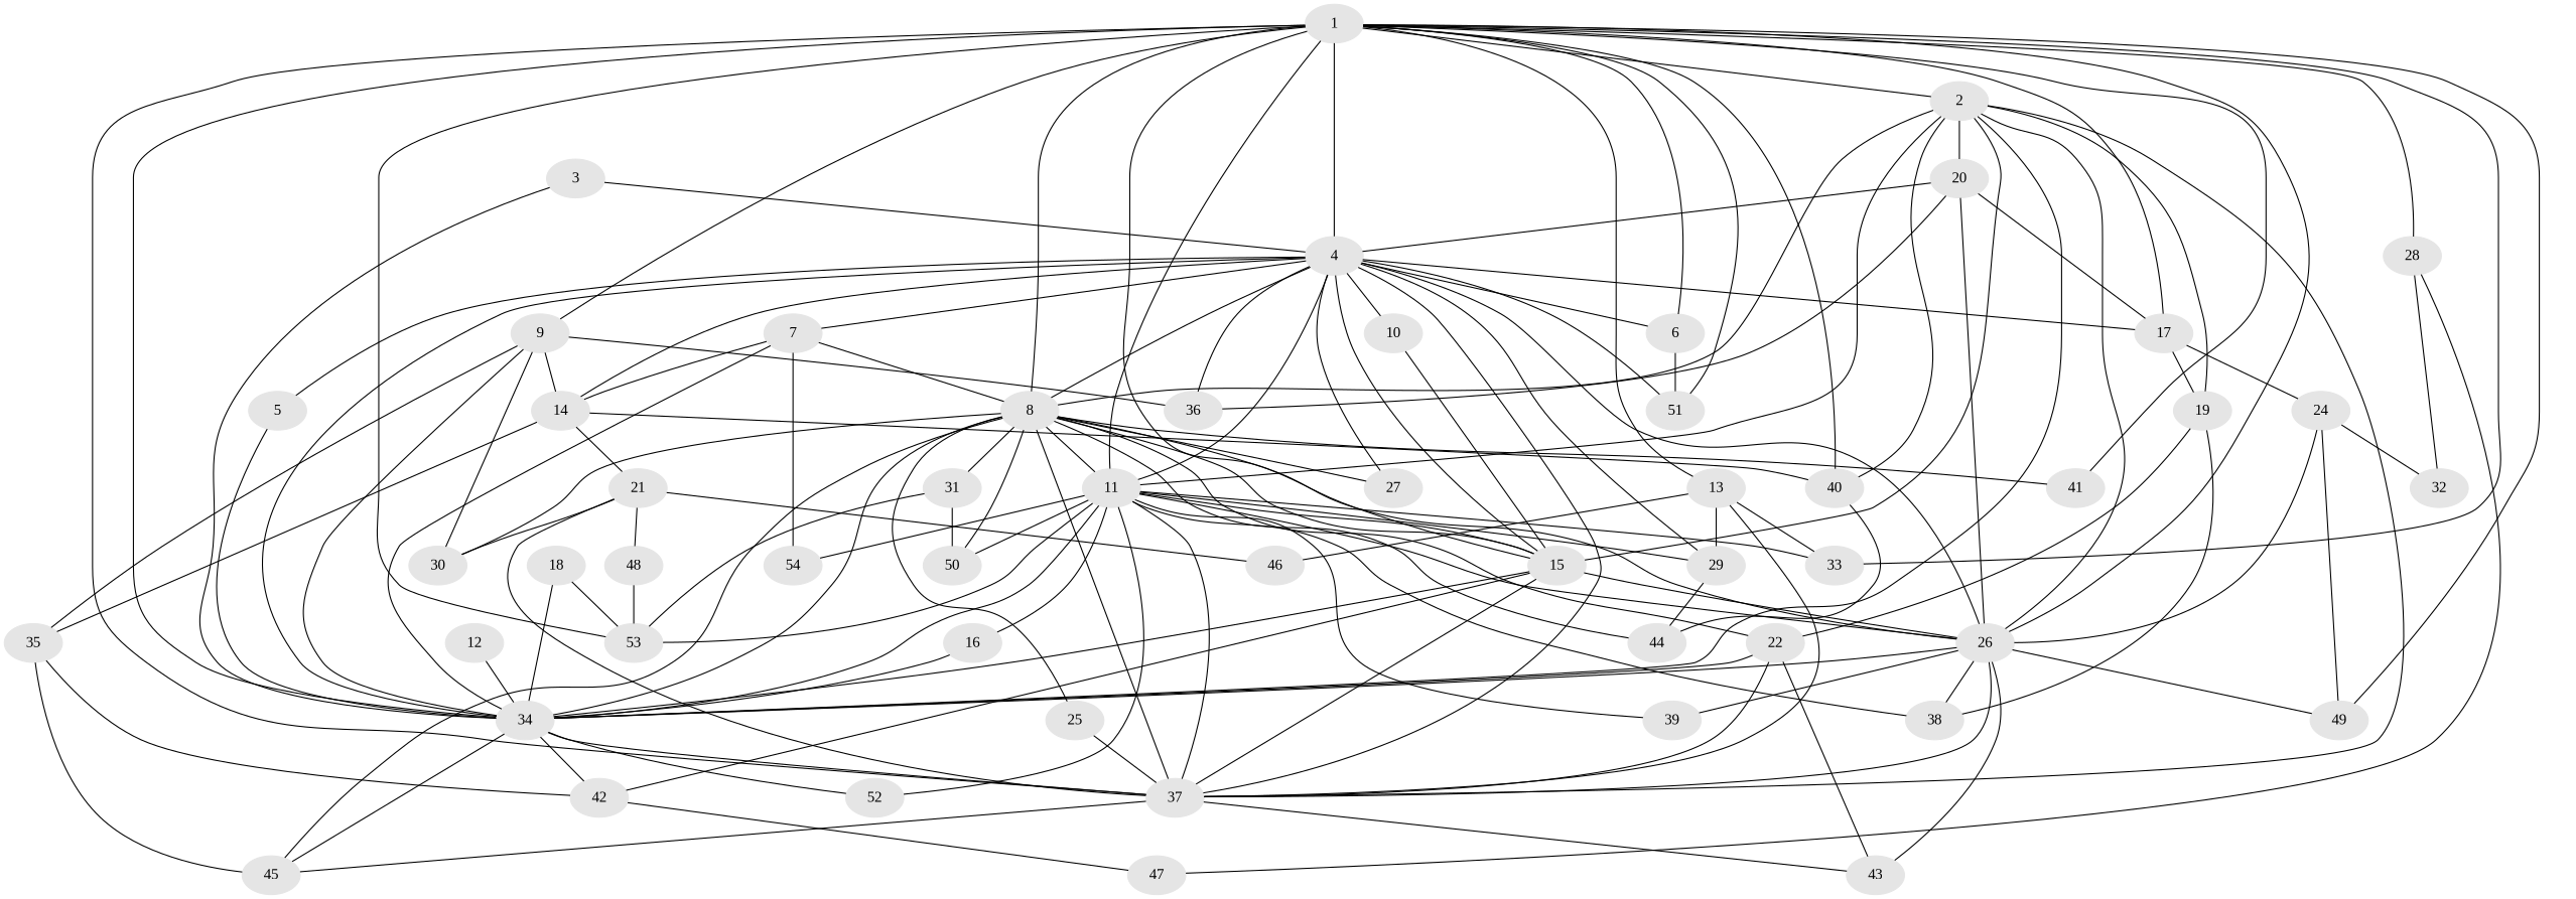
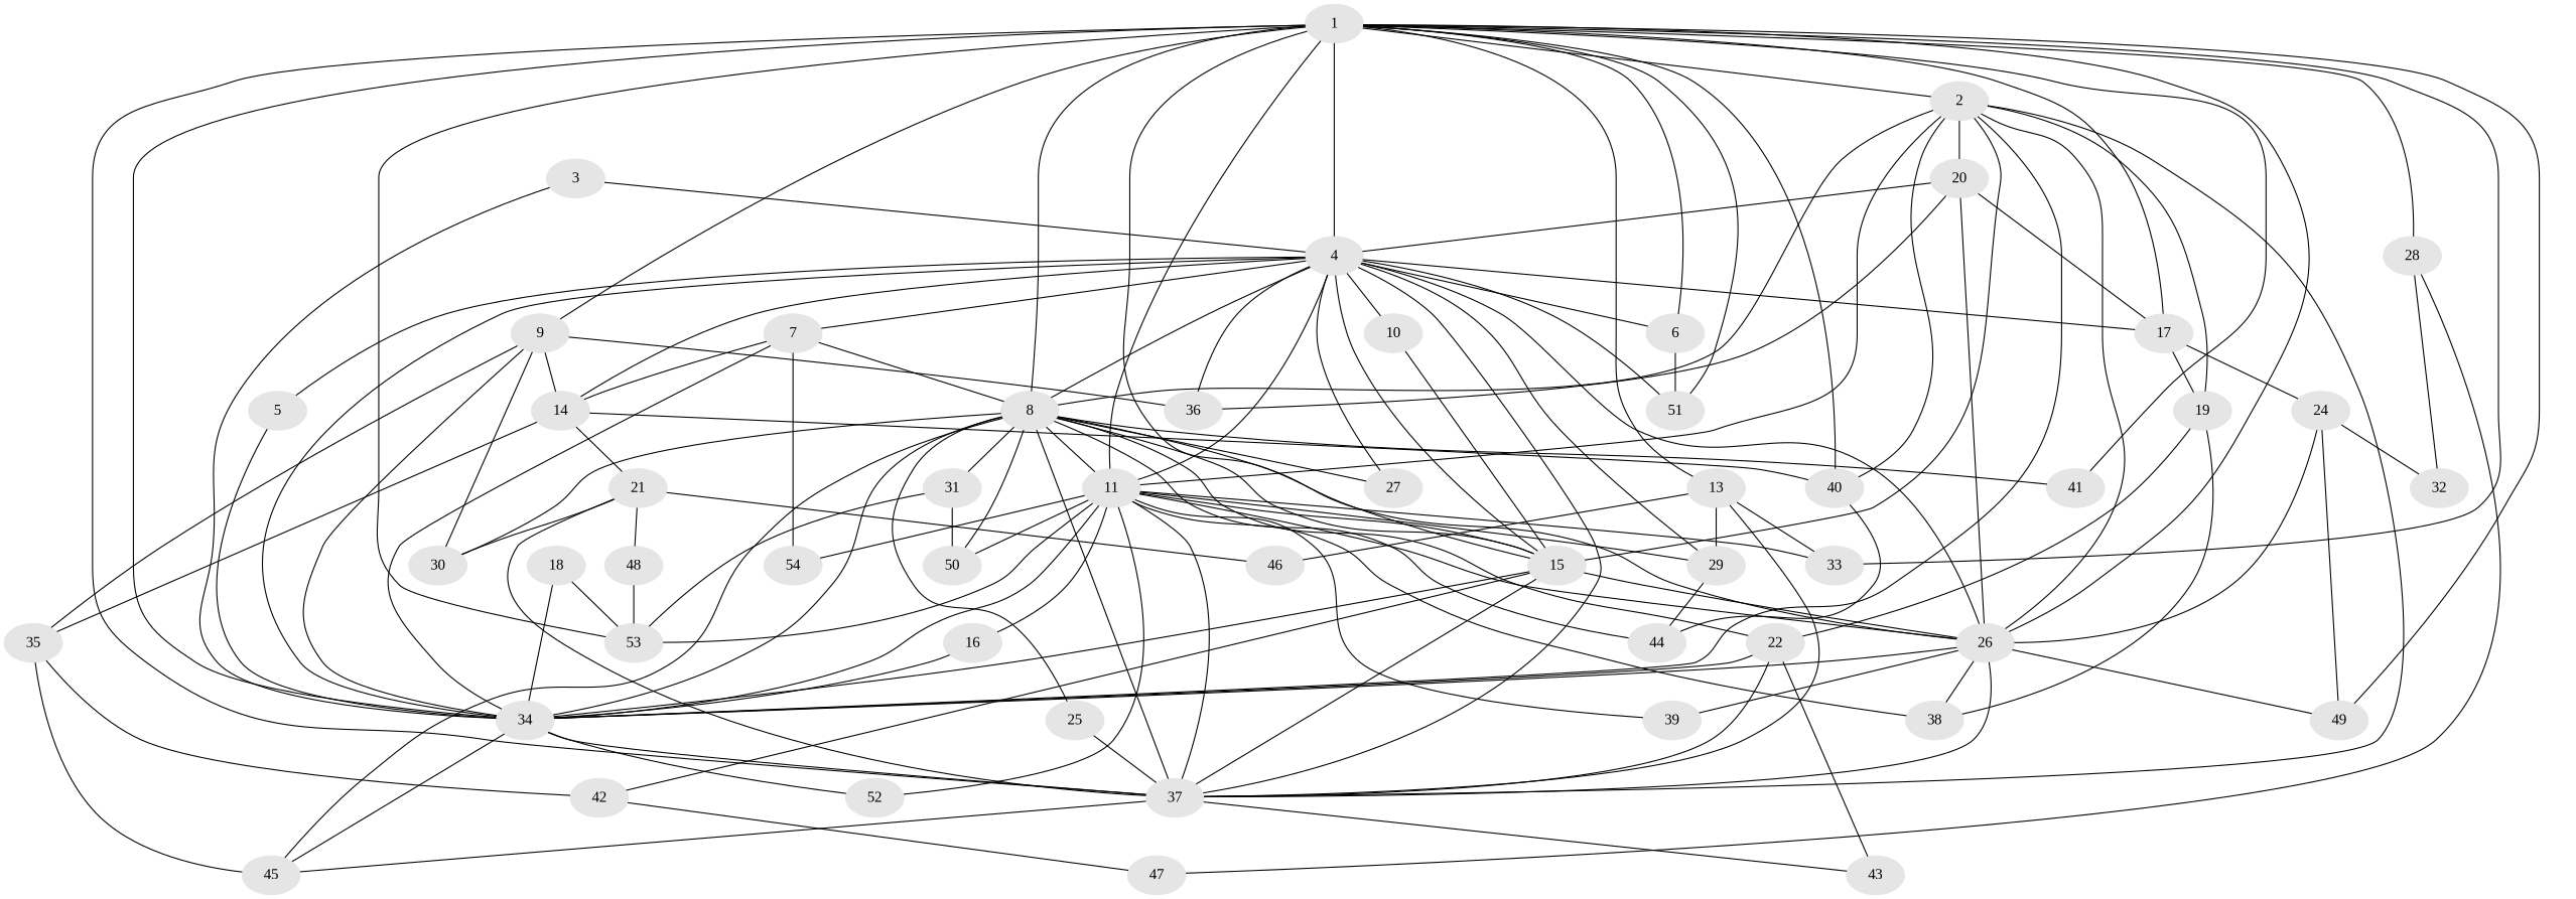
  graph {
    fontname="Liberation Serif"
    node [color=gray90 fontname="Liberation Serif" style=filled]
    edge [fontname="Liberation Serif" weight=1.0]
    1
    2
    4
    6
    8
    9
    11
    13
    15
    17
    26
    28
    33
    34
    37
    40
    41
    49
    51
    53
    19
    20
    5
    7
    10
    14
    27
    29
    36
    22
    25
    30
    31
    44
    45
    50
    35
    52
    54
    16
    38
    39
    46
    42
    24
    43
    32
    47
    3
    21
-   12
    48
    18
    1 -- 2 [weight=2.0]
    1 -- 4 [weight=3.0]
    1 -- 6
    1 -- 8 [weight=2.0]
    1 -- 9
    1 -- 11 [weight=3.0]
    1 -- 13
    1 -- 15 [weight=2.0]
    1 -- 17
    1 -- 26 [weight=2.0]
    1 -- 28 [weight=2.0]
    1 -- 33
    1 -- 34 [weight=2.0]
    1 -- 37 [weight=2.0]
    1 -- 40
    1 -- 41
    1 -- 49
    1 -- 51
    1 -- 53 [weight=2.0]
    2 -- 8 [weight=2.0]
    2 -- 11
    2 -- 15 [weight=2.0]
    2 -- 26
    2 -- 34
    2 -- 37
    2 -- 40
    2 -- 19
    2 -- 20
    4 -- 6
    4 -- 8
    4 -- 11
    4 -- 15
    4 -- 17 [weight=2.0]
    4 -- 26
    4 -- 34
    4 -- 37
    4 -- 51
    4 -- 5
    4 -- 7
    4 -- 10
    4 -- 14
    4 -- 27
    4 -- 29
    4 -- 36
    6 -- 51
    8 -- 11
    8 -- 15
    8 -- 26
    8 -- 34
    8 -- 37
    8 -- 41
    8 -- 27
    8 -- 22
    8 -- 25
    8 -- 30
    8 -- 31
    8 -- 44
    8 -- 45
    8 -- 50
    9 -- 34
    9 -- 14
    9 -- 36
    9 -- 30
    9 -- 35
    11 -- 15
    11 -- 26
    11 -- 33
    11 -- 34
    11 -- 37
    11 -- 53
    11 -- 29
    11 -- 50
    11 -- 52
    11 -- 54
    11 -- 16
    11 -- 38
    11 -- 39
    13 -- 33
    13 -- 37
    13 -- 29
    13 -- 46
    15 -- 26 [weight=2.0]
    15 -- 34
    15 -- 37 [weight=2.0]
    15 -- 42
    17 -- 19
    17 -- 20
    17 -- 24
    26 -- 34
    26 -- 37
    26 -- 49
    26 -- 38
    26 -- 39
-   26 -- 43
    28 -- 32
    28 -- 47
    34 -- 37 [weight=2.0]
    34 -- 45
    34 -- 52
-   34 -- 42
    37 -- 45
    37 -- 43
    40 -- 44
    19 -- 22
    19 -- 38
    20 -- 4
    20 -- 26
    20 -- 36
    5 -- 34
    7 -- 8
    7 -- 34
    7 -- 14
    7 -- 54
    10 -- 15
    14 -- 40
    14 -- 35
    14 -- 21
    29 -- 44
    22 -- 34
    22 -- 37
    22 -- 43
    25 -- 37 [weight=2.0]
    31 -- 53
    31 -- 50
    35 -- 45
    35 -- 42
    16 -- 34
    42 -- 47
    24 -- 26
    24 -- 49
    24 -- 32
    3 -- 4
    3 -- 34
    21 -- 37
    21 -- 30
    21 -- 46
    21 -- 48
-   12 -- 34
    48 -- 53
    18 -- 34
    18 -- 53
  }
